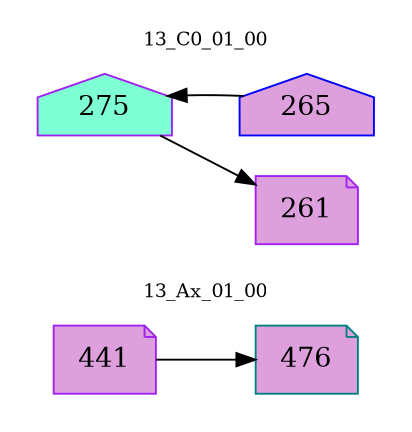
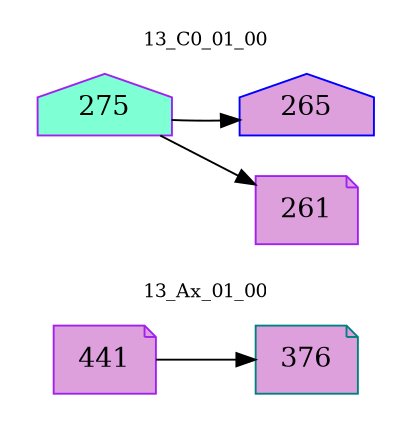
  digraph {
    rankdir=LR
    node [color=purple fillcolor=plum shape=note style=filled]
    edge [color=black]
    n1 [label=441]
-   n2 [color=teal label=476]
+   n2 [color=teal label=376]
    n3 [fillcolor=aquamarine label=275 shape=house]
    n4 [label=261]
    n5 [color=blue label=265 shape=house]
    subgraph cluster_1 {
      color=white
      fontsize=10
      label="13_Ax_01_00"
      n1
      n2
    }
    subgraph cluster_2 {
      color=white
      fontsize=10
      label="13_C0_01_00"
      n3
      n4
      n5
    }
    n1 -> n2
    n3 -> n4
-   n5 -> n3
+   n3 -> n5
  }
